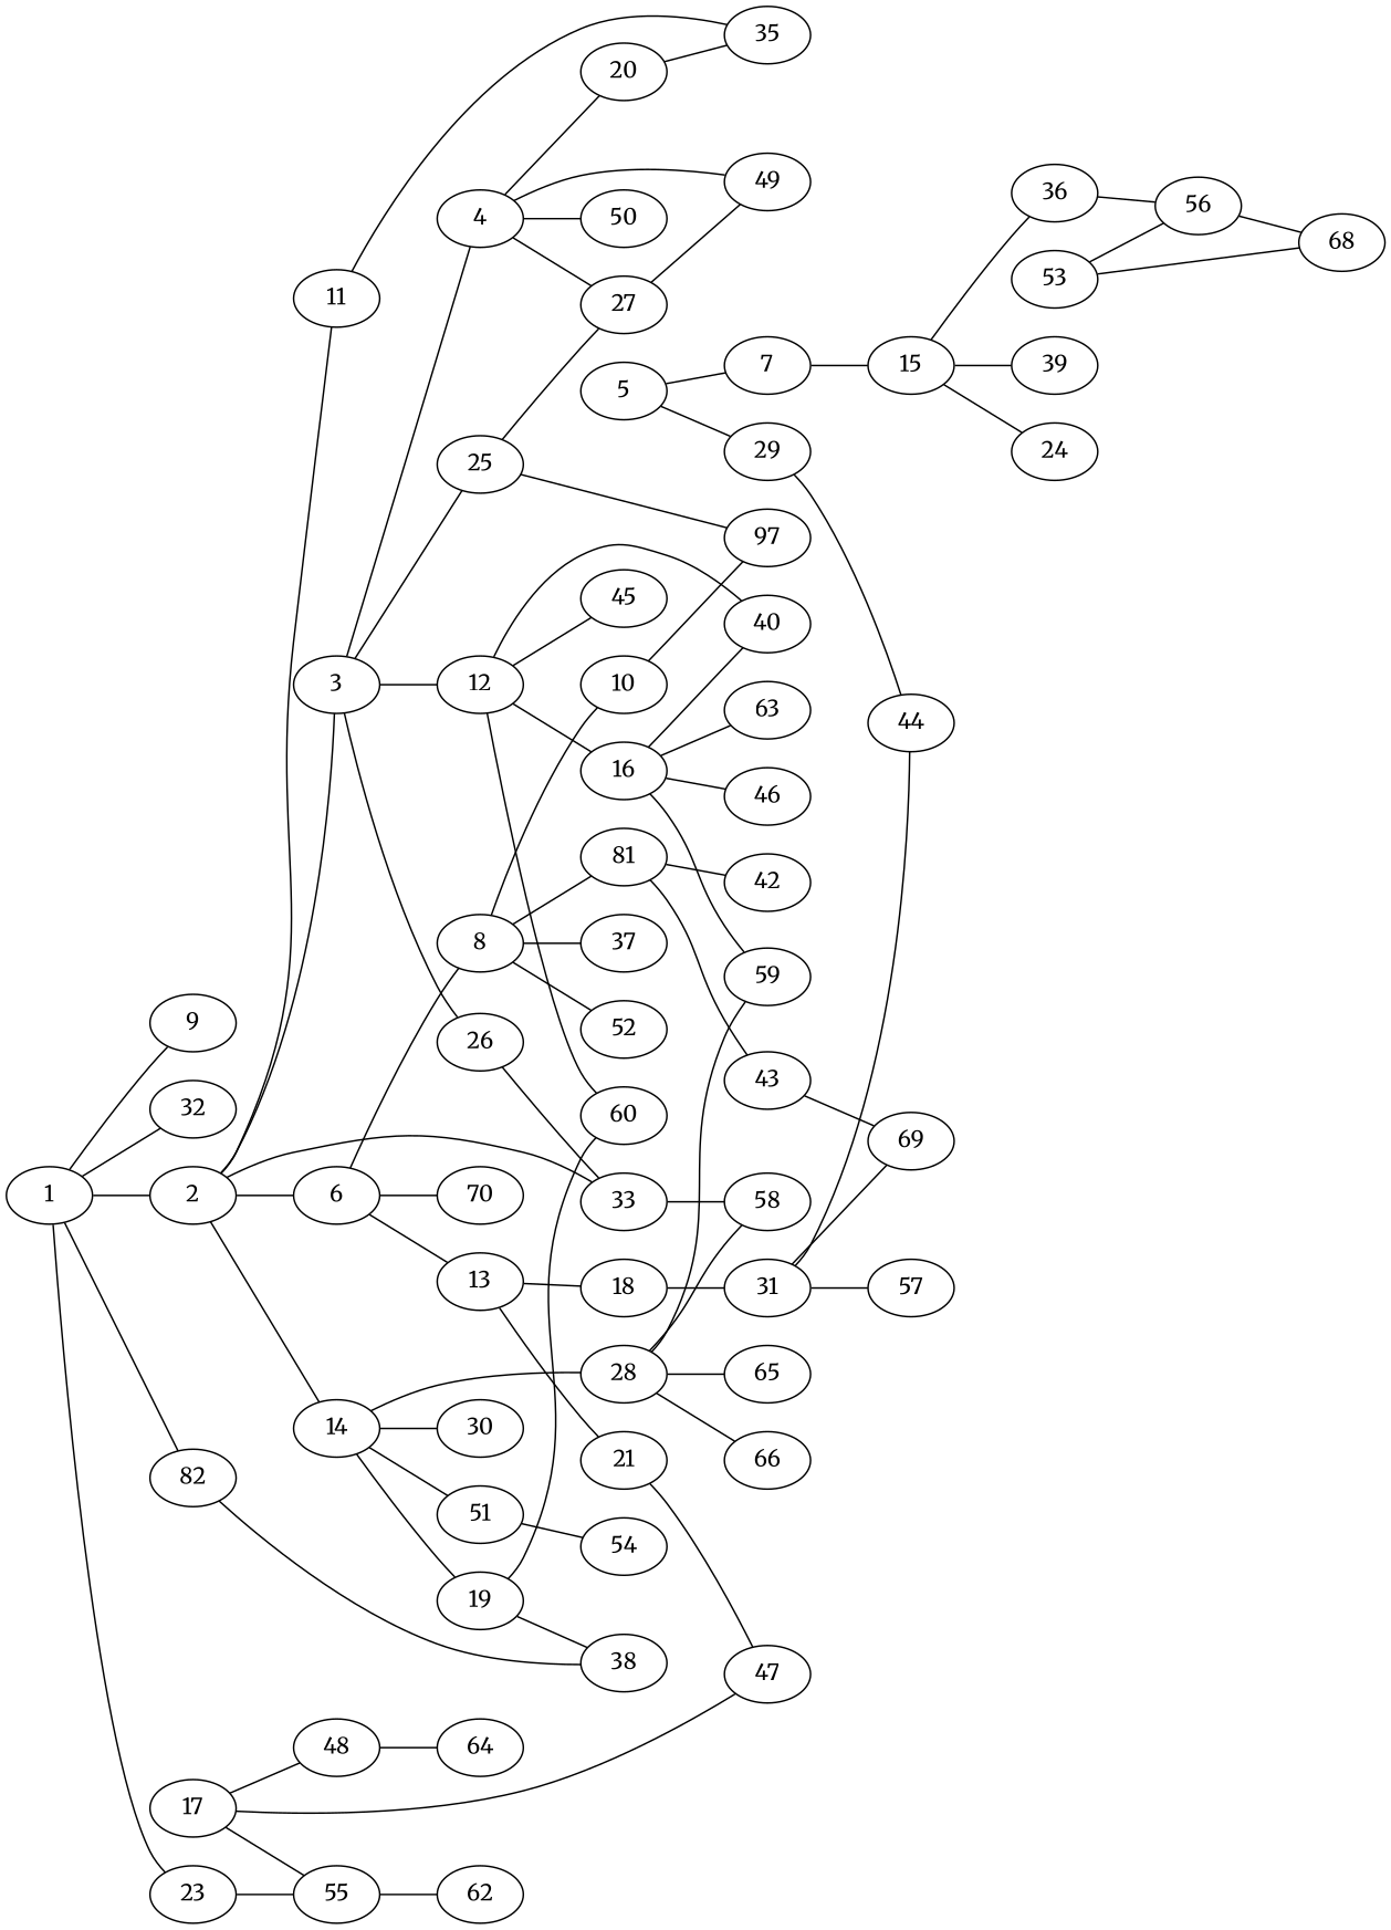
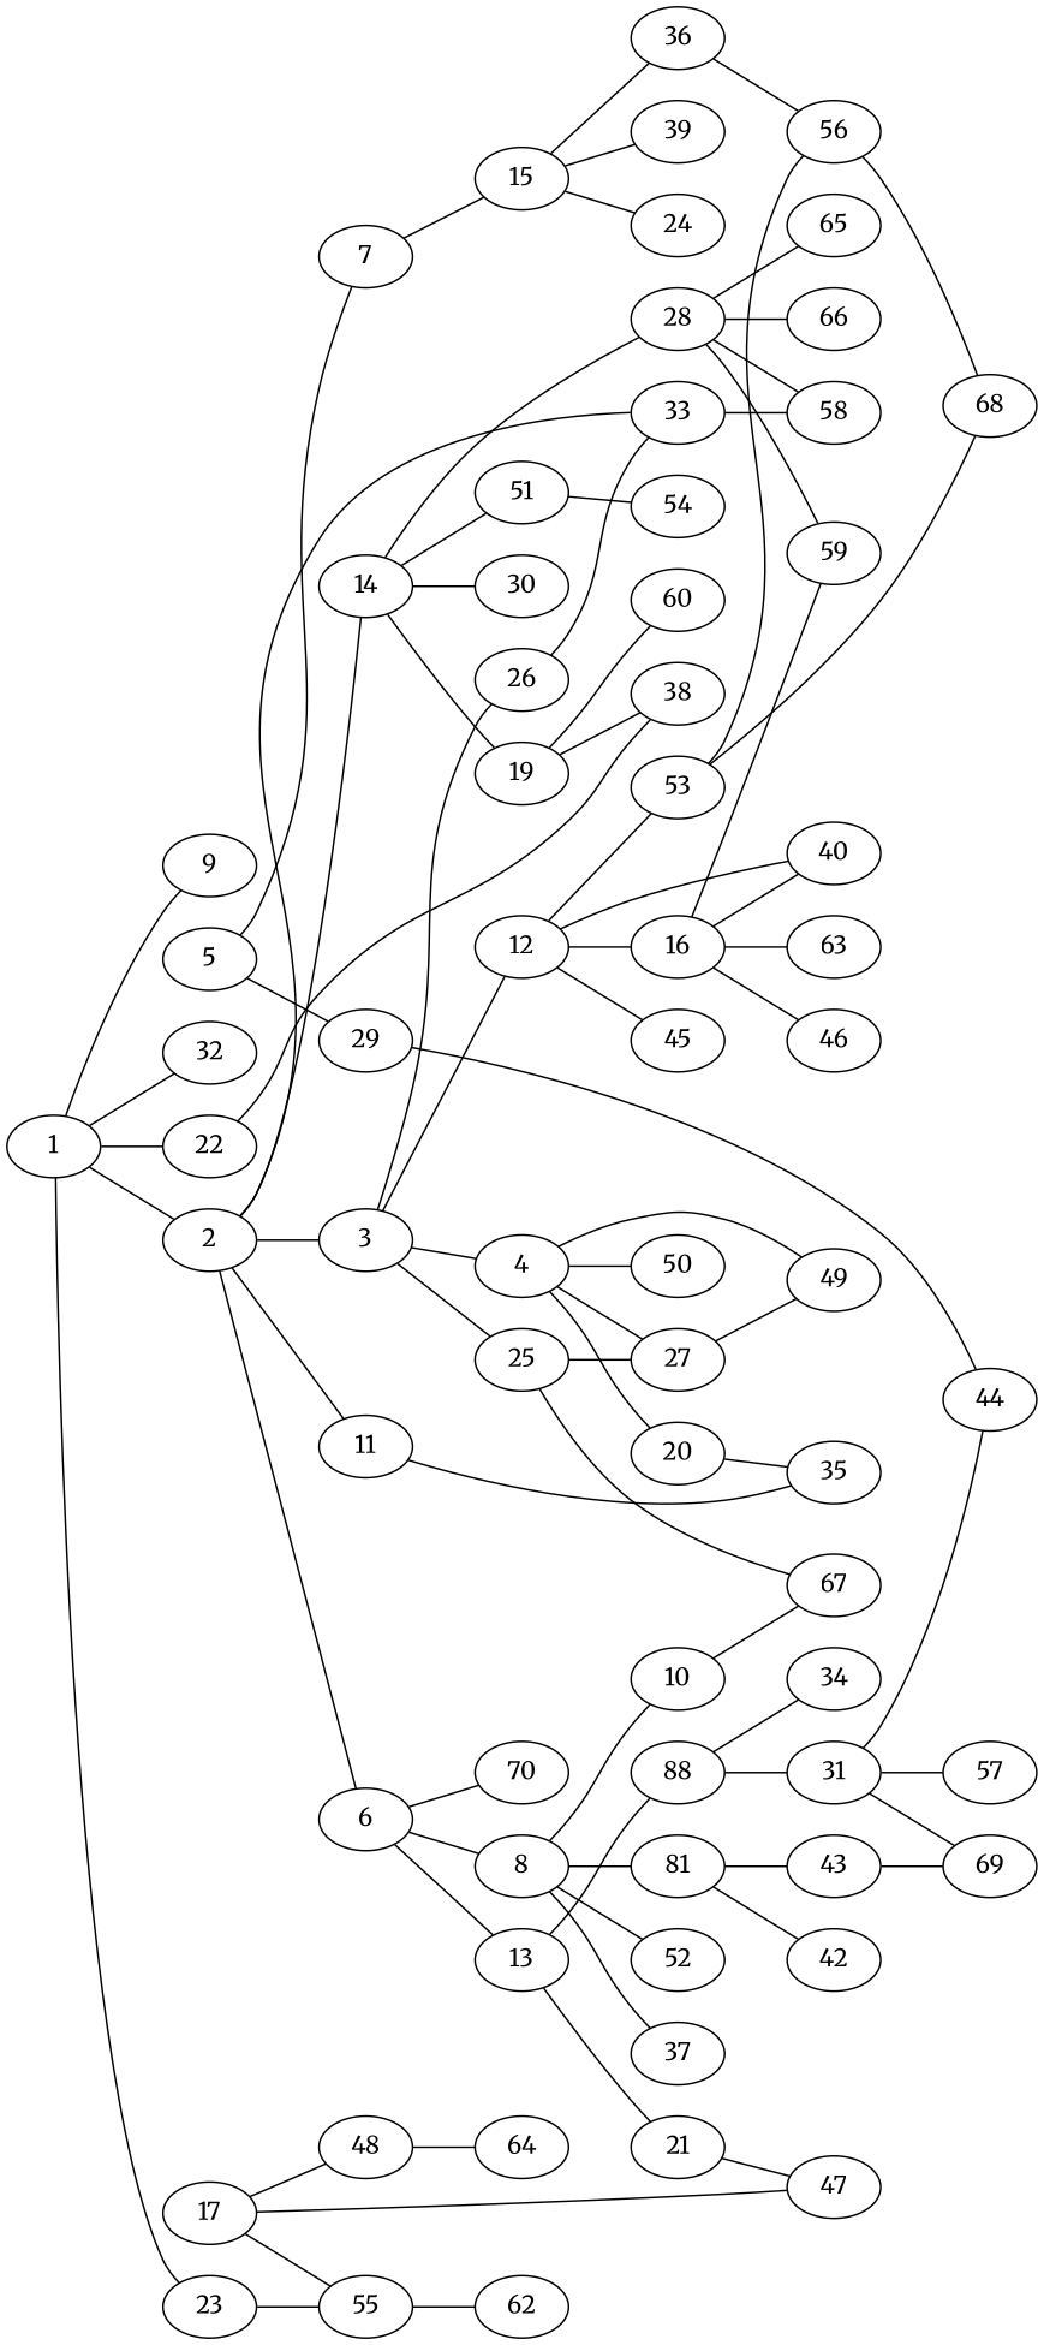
  graph {
    fontname=Merriweather
    rankdir=LR
    node [fontname=Merriweather]
    edge [fontname=Merriweather]
    1
    2
    9
-   22 [label=82]
+   22
    23
    32
    3
    6
    11
    14
    33
    38
    55
    4
    12
    25
    26
    8
    13
    70
    35
    19
    28
    30
    51
    58
    62
    20
    27
    50
    49
    16
    40
    45
    53
-   67 [label=97]
+   67
    10
    37
    n39 [label=81]
    52
-   18
+   18 [label=88]
    21
    17
    47
    48
    60
    59
    65
    66
    54
    5
    7
    29
    46
    63
    56
    68
    15
    44
    31
    57
    69
    24
    36
    39
    42
    43
+   34
    64
    1 -- 2
    1 -- 9
    1 -- 22
    1 -- 23
    1 -- 32
    2 -- 3
    2 -- 6
    2 -- 11
    2 -- 14
    2 -- 33
    22 -- 38
    23 -- 55
    3 -- 4
    3 -- 12
    3 -- 25
    3 -- 26
    6 -- 8
    6 -- 13
    6 -- 70
    11 -- 35
    14 -- 19
    14 -- 28
    14 -- 30
    14 -- 51
    33 -- 58
    55 -- 62
    4 -- 20
    4 -- 27
    4 -- 50
    4 -- 49
    12 -- 16
    12 -- 40
    12 -- 45
-   12 -- 60
+   12 -- 53
    25 -- 27
    25 -- 67
    26 -- 33
    8 -- 10
    8 -- 37
    8 -- n39
    8 -- 52
    13 -- 18
    13 -- 21
    19 -- 38
    19 -- 60
    28 -- 58
    28 -- 59
    28 -- 65
    28 -- 66
    51 -- 54
    20 -- 35
    27 -- 49
    16 -- 40
    16 -- 59
    16 -- 46
    16 -- 63
    53 -- 56
    53 -- 68
    10 -- 67
    n39 -- 42
    n39 -- 43
    18 -- 31
+   18 -- 34
    21 -- 47
    17 -- 55
    17 -- 47
    17 -- 48
    48 -- 64
    5 -- 7
    5 -- 29
    7 -- 15
    29 -- 44
    56 -- 68
    15 -- 24
    15 -- 36
    15 -- 39
    31 -- 44
    31 -- 57
    31 -- 69
    36 -- 56
    43 -- 69
  }
